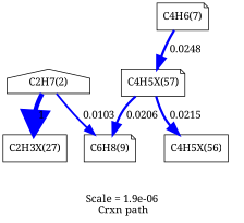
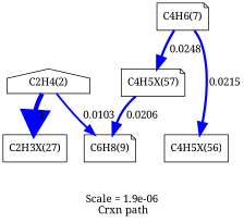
  digraph {
    fontname="Noto Serif"
    label="Scale = 1.9e-06\l Crxn path"
    node [fontname="Noto Serif" shape=note]
    edge [color=blue fontname="Noto Serif"]
-   n1 [label="C2H7(2)" shape=house]
+   n1 [label="C2H4(2)" shape=house]
    n2 [label="C2H3X(27)" shape=box]
    n3 [label="C6H8(9)"]
    n4 [label="C4H6(7)"]
    n5 [label="C4H5X(57)"]
    n6 [label="C4H5X(56)" shape=box]
    n1 -> n2 [arrowsize=3 label=" 1" style="setlinewidth(6)"]
    n1 -> n3 [arrowsize=1.27 label=" 0.0103" style="setlinewidth(2.55)"]
    n4 -> n5 [arrowsize=1.6 label=" 0.0248" style="setlinewidth(3.21)"]
-   n5 -> n6 [arrowsize=1.55 label=" 0.0215" style="setlinewidth(3.1)"]
+   n4 -> n6 [arrowsize=1.55 label=" 0.0215" style="setlinewidth(3.1)"]
    n5 -> n3 [arrowsize=1.53 label=" 0.0206" style="setlinewidth(3.07)"]
  }
